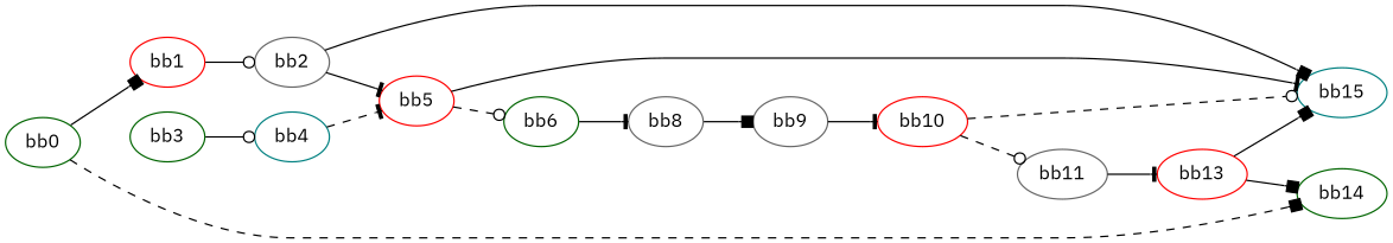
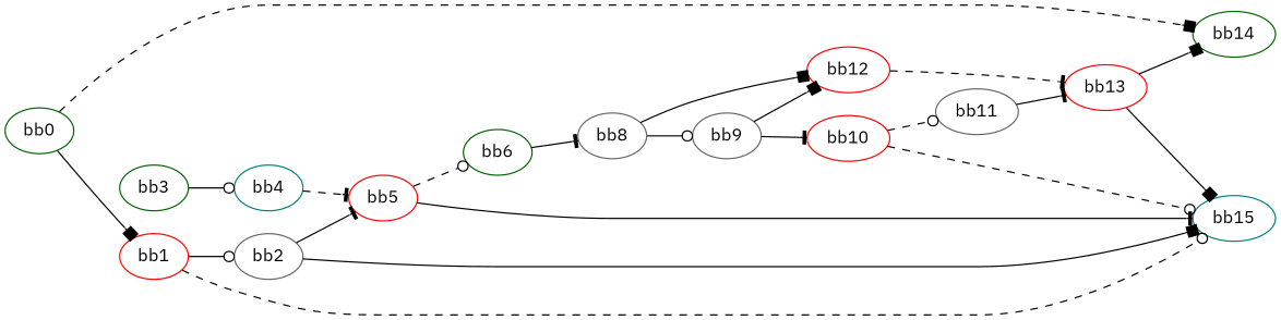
  digraph {
    fontname="IBM Plex Sans"
    rankdir=LR
    node [color=red fontname="IBM Plex Sans"]
    edge [arrowhead=box fontname="IBM Plex Sans" style=solid]
    n1 [color=darkgreen label="bb0\l"]
    n2 [label="bb1\l"]
    n3 [color=darkgreen label="bb14\l"]
    n4 [color=teal label="bb15\l"]
    n5 [color=gray40 label="bb2\l"]
    n6 [label="bb5\l"]
    n7 [color=darkgreen label="bb3\l"]
    n8 [color=teal label="bb4\l"]
    n9 [color=darkgreen label="bb6\l"]
    n10 [color=gray40 label="bb8\l"]
    n11 [color=gray40 label="bb9\l"]
+   n12 [label="bb12\l"]
    n13 [label="bb10\l"]
    n14 [label="bb13\l"]
    n15 [color=gray40 label="bb11\l"]
    n1 -> n2
    n1 -> n3 [style=dashed]
+   n2 -> n4 [arrowhead=odot style=dashed]
    n2 -> n5 [arrowhead=odot]
    n5 -> n4
    n5 -> n6 [arrowhead=tee]
    n6 -> n4 [arrowhead=tee]
    n6 -> n9 [arrowhead=odot style=dashed]
    n7 -> n8 [arrowhead=odot]
    n8 -> n6 [arrowhead=tee style=dashed]
    n9 -> n10 [arrowhead=tee]
-   n10 -> n11
+   n10 -> n11 [arrowhead=odot]
+   n10 -> n12
+   n11 -> n12
    n11 -> n13 [arrowhead=tee]
+   n12 -> n14 [arrowhead=tee style=dashed]
    n13 -> n4 [arrowhead=odot style=dashed]
    n13 -> n15 [arrowhead=odot style=dashed]
    n14 -> n3
    n14 -> n4
    n15 -> n14 [arrowhead=tee]
  }
